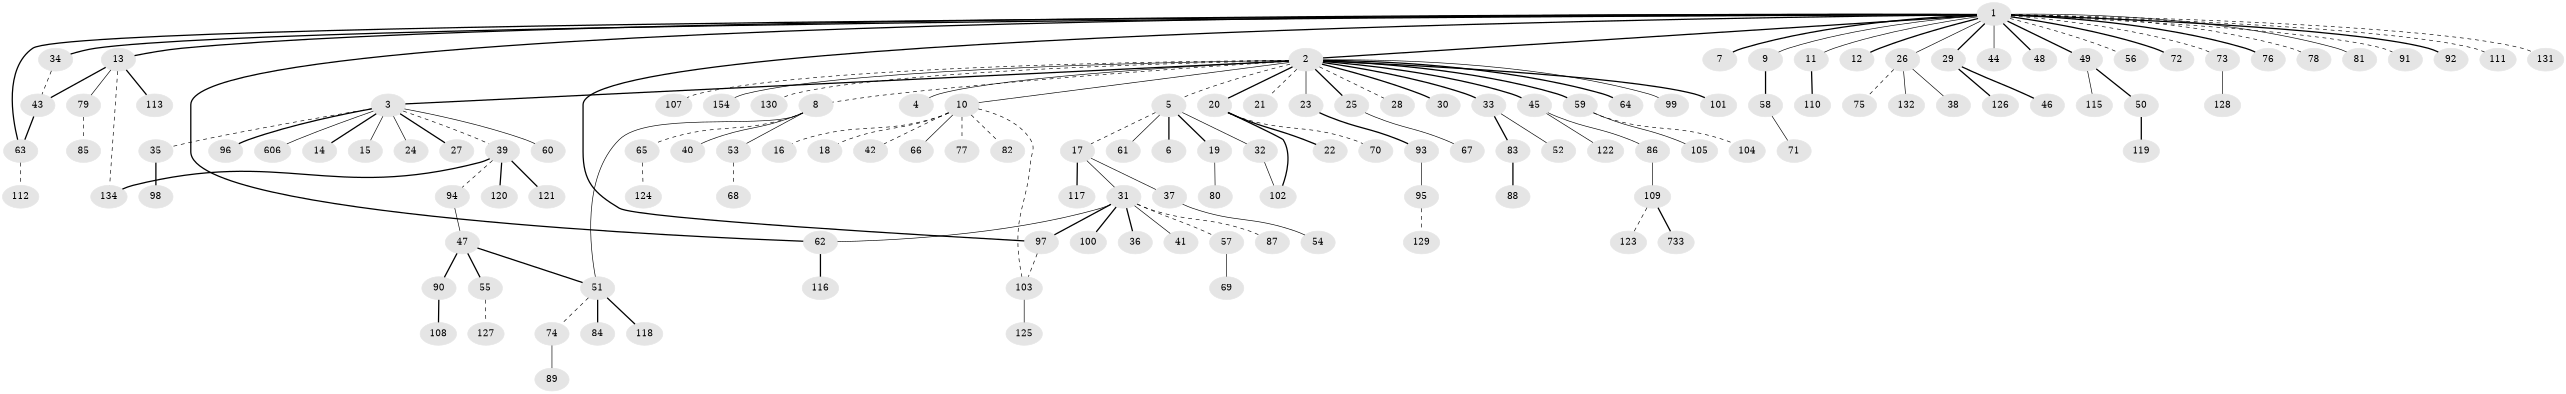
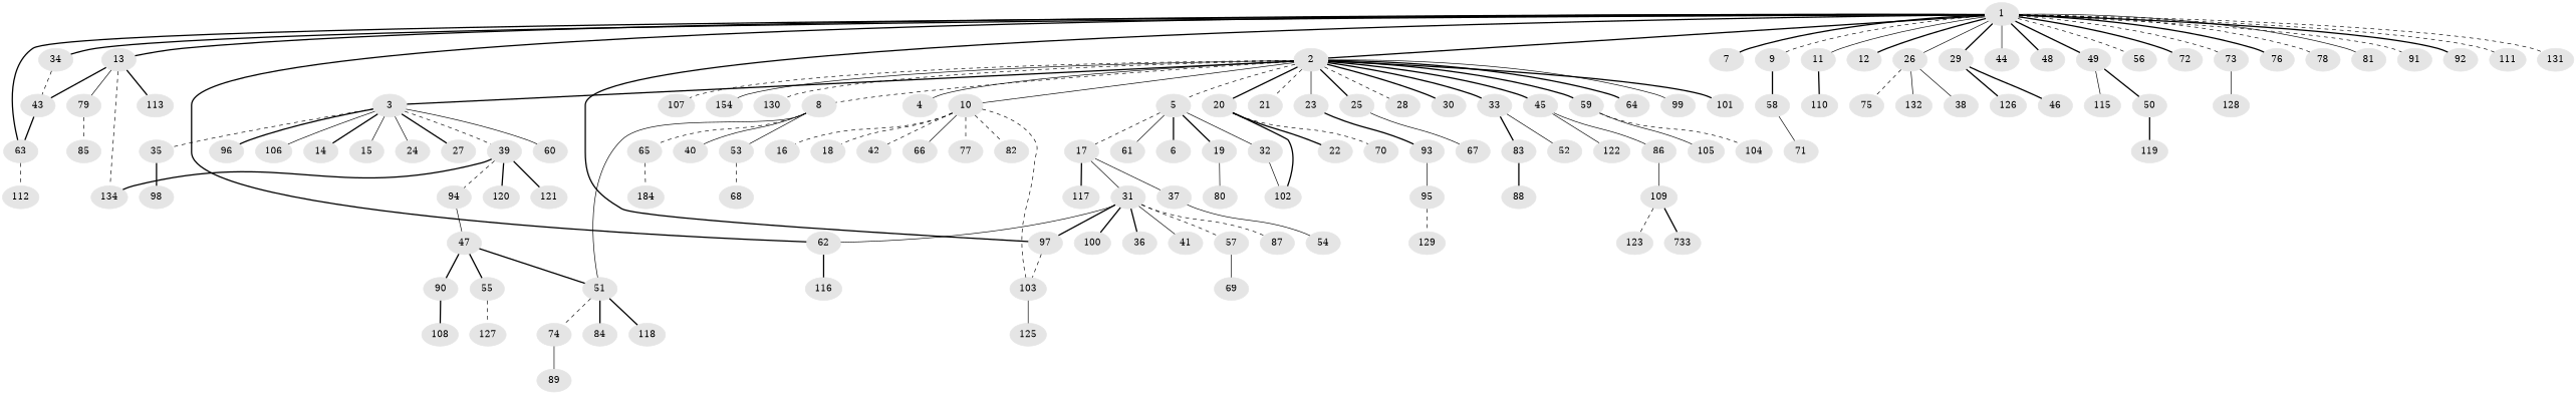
  graph {
    node [color=gray90 style=filled]
    edge [style=bold]
    1
    2
    7
    9
    11
    12
    13
    26
    29
    34
    44
    48
    49
    56
    62
    63
    72
    73
    76
    78
    81
    91
    92
    97
    111
    131
    3
    4
    5
    8
    10
    20
    21
    23
    25
    28
    30
    33
    45
    59
    64
    99
    101
    107
    n45 [label=154]
    130
    58
    110
    43
    79
    113
    134
    38
    75
    132
    46
    126
    50
    115
    116
    112
    128
    103
    14
    15
    24
    27
    35
    39
    60
    96
-   106 [label=606]
+   106
    6
    17
    19
    32
    61
    40
    51
    53
    65
    16
    18
    42
    66
    77
    82
    22
    70
    102
    93
    67
    52
    83
    86
    122
    104
    105
    98
    94
    120
    121
    31
    37
    117
    80
    74
    84
    118
    68
-   124
+   124 [label=184]
    71
    125
    85
    36
    41
    57
    87
    100
    54
    95
    69
    88
    47
    55
    90
    109
    127
    108
    119
    89
    123
    n133 [label=733]
    129
    1 -- 2
    1 -- 7
-   1 -- 9 [style=solid]
+   1 -- 9 [style=dashed]
    1 -- 11 [style=solid]
    1 -- 12
    1 -- 13
    1 -- 26 [style=solid]
    1 -- 29
    1 -- 34
    1 -- 44 [style=solid]
    1 -- 48
    1 -- 49
    1 -- 56 [style=dashed]
    1 -- 62
    1 -- 63
    1 -- 72
    1 -- 73 [style=dashed]
    1 -- 76
    1 -- 78 [style=dashed]
    1 -- 81 [style=solid]
    1 -- 91 [style=dashed]
    1 -- 92
    1 -- 97
    1 -- 111 [style=dashed]
    1 -- 131 [style=dashed]
    2 -- 3
    2 -- 4 [style=solid]
    2 -- 5 [style=dashed]
    2 -- 8 [style=dashed]
    2 -- 10 [style=solid]
    2 -- 20
    2 -- 21 [style=dashed]
    2 -- 23 [style=solid]
    2 -- 25
    2 -- 28 [style=dashed]
    2 -- 30
    2 -- 33
    2 -- 45
    2 -- 59
    2 -- 64
    2 -- 99 [style=solid]
    2 -- 101
    2 -- 107 [style=dashed]
    2 -- n45 [style=solid]
    2 -- 130 [style=dashed]
    9 -- 58
    11 -- 110
    13 -- 43
    13 -- 79 [style=solid]
    13 -- 113
    13 -- 134 [style=dashed]
    26 -- 38 [style=solid]
    26 -- 75 [style=dashed]
    26 -- 132 [style=solid]
    29 -- 46
    29 -- 126
    34 -- 43 [style=dashed]
    49 -- 50
    49 -- 115 [style=solid]
    62 -- 116
    63 -- 112 [style=dashed]
    73 -- 128 [style=solid]
    97 -- 103 [style=dashed]
    3 -- 14
    3 -- 15 [style=solid]
    3 -- 24 [style=solid]
    3 -- 27
    3 -- 35 [style=dashed]
    3 -- 39 [style=dashed]
    3 -- 60 [style=solid]
    3 -- 96
    3 -- 106 [style=solid]
    5 -- 6
    5 -- 17 [style=dashed]
    5 -- 19
    5 -- 32 [style=solid]
    5 -- 61 [style=solid]
    8 -- 40 [style=solid]
    8 -- 51 [style=solid]
    8 -- 53 [style=solid]
    8 -- 65 [style=dashed]
    10 -- 103 [style=dashed]
    10 -- 16 [style=dashed]
    10 -- 18 [style=dashed]
    10 -- 42 [style=dashed]
    10 -- 66 [style=solid]
    10 -- 77 [style=dashed]
    10 -- 82 [style=dashed]
    20 -- 22
    20 -- 70 [style=dashed]
    20 -- 102
    23 -- 93
    25 -- 67 [style=solid]
    33 -- 52 [style=solid]
    33 -- 83
    45 -- 86 [style=solid]
    45 -- 122 [style=solid]
    59 -- 104 [style=dashed]
    59 -- 105 [style=solid]
    58 -- 71 [style=solid]
    43 -- 63
    79 -- 85 [style=dashed]
    50 -- 119
    103 -- 125 [style=solid]
    35 -- 98
    39 -- 134
    39 -- 94 [style=dashed]
    39 -- 120
    39 -- 121
    17 -- 31 [style=solid]
    17 -- 37 [style=solid]
    17 -- 117
    19 -- 80 [style=solid]
    32 -- 102 [style=solid]
    51 -- 74 [style=dashed]
    51 -- 84
    51 -- 118
    53 -- 68 [style=dashed]
    65 -- 124 [style=dashed]
    93 -- 95 [style=solid]
    83 -- 88
    86 -- 109 [style=solid]
    94 -- 47 [style=solid]
    31 -- 62 [style=solid]
    31 -- 97
    31 -- 36
    31 -- 41 [style=solid]
    31 -- 57 [style=dashed]
    31 -- 87 [style=dashed]
    31 -- 100
    37 -- 54 [style=solid]
    74 -- 89 [style=solid]
    57 -- 69 [style=solid]
    95 -- 129 [style=dashed]
    47 -- 51
    47 -- 55
    47 -- 90
    55 -- 127 [style=dashed]
    90 -- 108
    109 -- 123 [style=dashed]
    109 -- n133
  }
